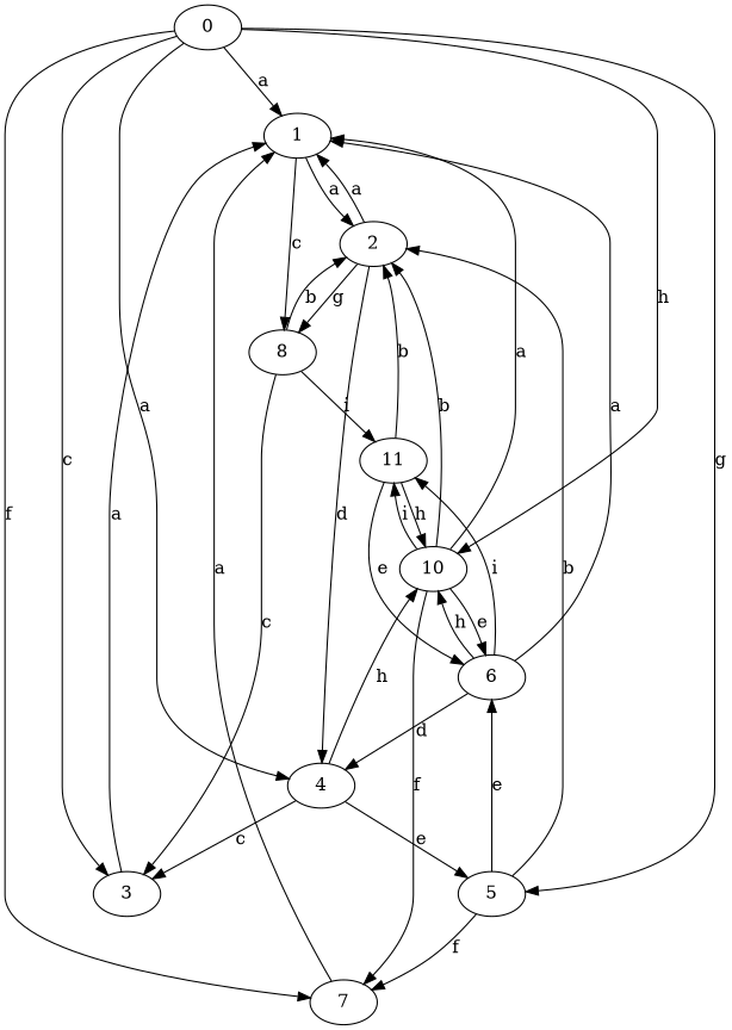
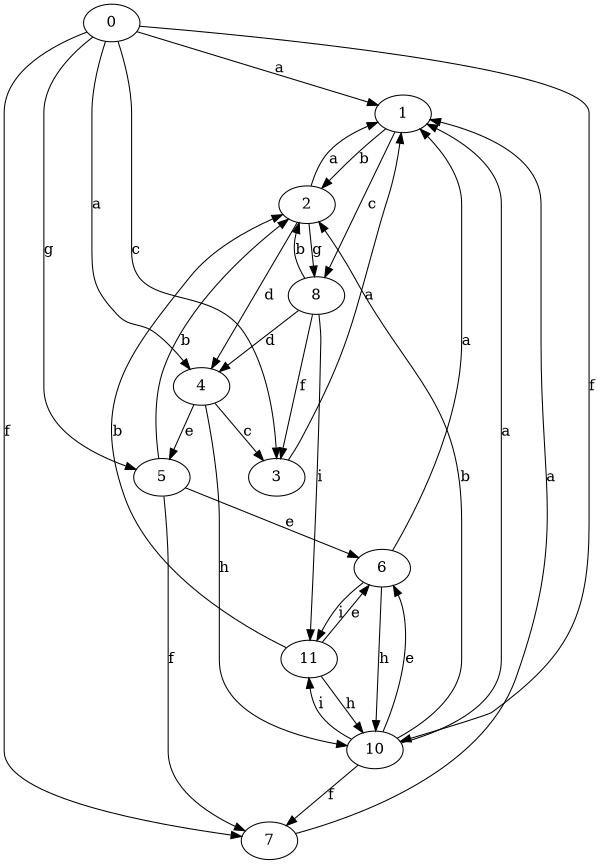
  strict digraph {
    0
    1
    3
    4
    5
    7
    10
    2
    8
    6
    11
    0 -> 1 [label=a]
    0 -> 3 [label=c]
    0 -> 4 [label=a]
    0 -> 5 [label=g]
    0 -> 7 [label=f]
-   0 -> 10 [label=h]
-   1 -> 2 [label=a]
+   0 -> 10 [label=f]
+   1 -> 2 [label=b]
    1 -> 8 [label=c]
    3 -> 1 [label=a]
    4 -> 3 [label=c]
    4 -> 5 [label=e]
    4 -> 10 [label=h]
    5 -> 7 [label=f]
    5 -> 2 [label=b]
    5 -> 6 [label=e]
    7 -> 1 [label=a]
    10 -> 1 [label=a]
    10 -> 7 [label=f]
    10 -> 2 [label=b]
    10 -> 6 [label=e]
    10 -> 11 [label=i]
    2 -> 1 [label=a]
    2 -> 4 [label=d]
    2 -> 8 [label=g]
-   8 -> 3 [label=c]
+   8 -> 3 [label=f]
    8 -> 2 [label=b]
    8 -> 11 [label=i]
    6 -> 1 [label=a]
-   6 -> 4 [label=d]
+   8 -> 4 [label=d]
    6 -> 10 [label=h]
    6 -> 11 [label=i]
    11 -> 10 [label=h]
    11 -> 2 [label=b]
    11 -> 6 [label=e]
  }
